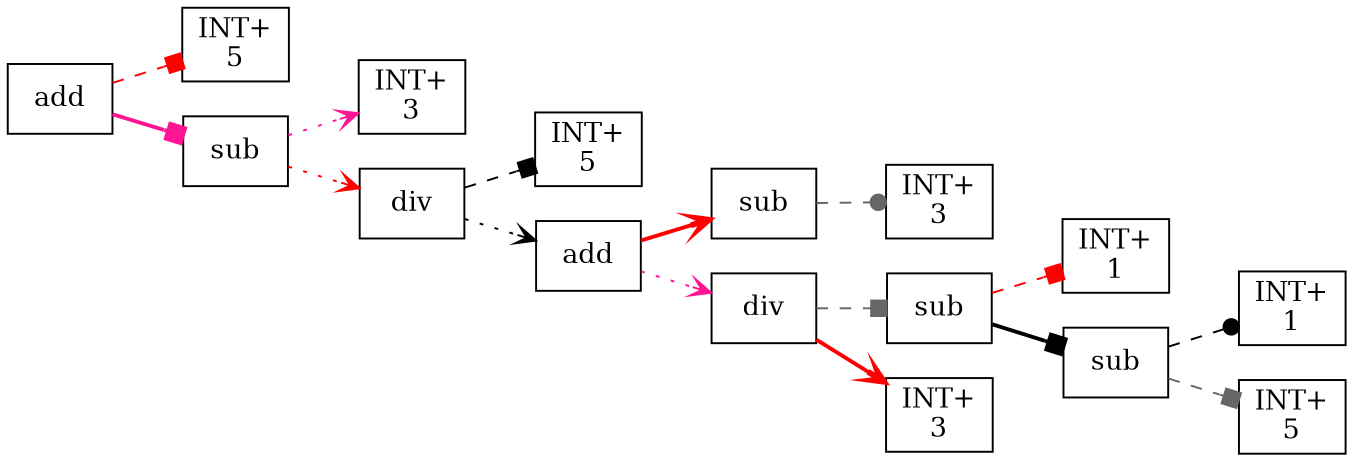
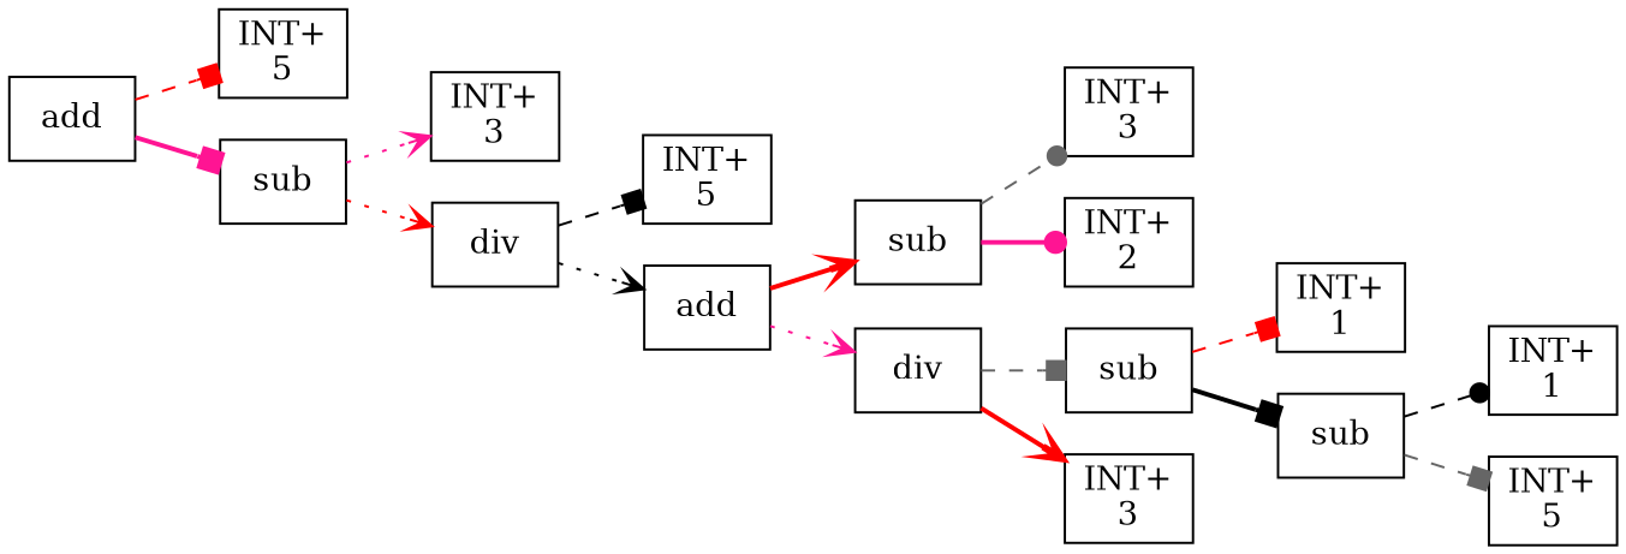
  digraph {
    rankdir=LR
    node [shape=box]
    edge [color=red style=dashed arrowhead=box]
    n1 [label=add]
    n2 [label="INT+\n5"]
    n3 [label=sub]
    n4 [label="INT+\n3"]
    n5 [label=div]
    n6 [label="INT+\n5"]
    n7 [label=add]
    n8 [label=sub]
    n9 [label=div]
    n10 [label="INT+\n3"]
+   n11 [label="INT+\n2"]
    n12 [label=sub]
    n13 [label="INT+\n3"]
    n14 [label="INT+\n1"]
    n15 [label=sub]
    n16 [label="INT+\n1"]
    n17 [label="INT+\n5"]
    n1 -> n2
    n1 -> n3 [color=deeppink style=bold]
    n3 -> n4 [color=deeppink style=dotted arrowhead=vee]
    n3 -> n5 [style=dotted arrowhead=vee]
    n5 -> n6 [color=black]
    n5 -> n7 [color=black style=dotted arrowhead=vee]
    n7 -> n8 [style=bold arrowhead=vee]
    n7 -> n9 [color=deeppink style=dotted arrowhead=vee]
    n8 -> n10 [color=gray40 arrowhead=dot]
+   n8 -> n11 [color=deeppink style=bold arrowhead=dot]
    n9 -> n12 [color=gray40]
    n9 -> n13 [style=bold arrowhead=vee]
    n12 -> n14
    n12 -> n15 [color=black style=bold]
    n15 -> n16 [color=black arrowhead=dot]
    n15 -> n17 [color=gray40]
  }
